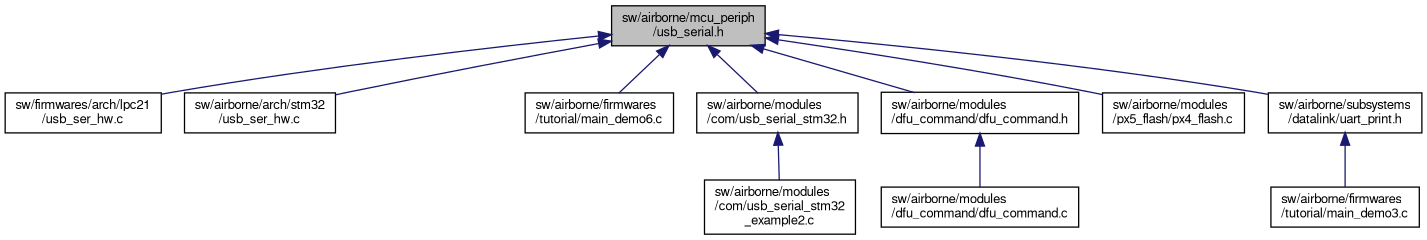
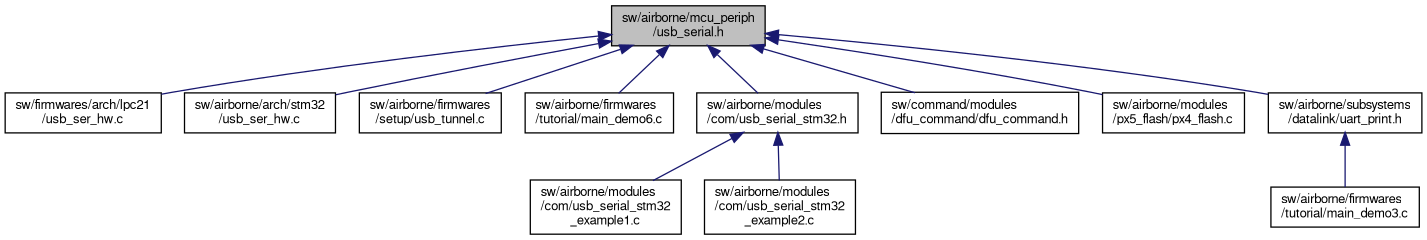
  digraph {
    node [color=black fillcolor=white fontname=FreeSans fontsize=10 shape=record style=filled]
    edge [color=midnightblue dir=back fontname=FreeSans fontsize=10 labelfontname=FreeSans labelfontsize=10 style=solid]
    n1 [fillcolor=grey75 fontcolor=black height=0.2 label="sw/airborne/mcu_periph\l/usb_serial.h" width=0.4]
    n2 [height=0.2 label="sw/firmwares/arch/lpc21\l/usb_ser_hw.c" width=0.4]
    n3 [height=0.2 label="sw/airborne/arch/stm32\l/usb_ser_hw.c" width=0.4]
+   n4 [height=0.2 label="sw/airborne/firmwares\l/setup/usb_tunnel.c" width=0.4]
    n5 [height=0.2 label="sw/airborne/firmwares\l/tutorial/main_demo6.c" width=0.4]
    n6 [height=0.2 label="sw/airborne/modules\l/com/usb_serial_stm32.h" width=0.4]
-   n7 [height=0.2 label="sw/airborne/modules\l/dfu_command/dfu_command.h" width=0.4]
+   n7 [height=0.2 label="sw/command/modules\l/dfu_command/dfu_command.h" width=0.4]
    n8 [height=0.2 label="sw/airborne/modules\l/px5_flash/px4_flash.c" width=0.4]
    n9 [height=0.2 label="sw/airborne/subsystems\l/datalink/uart_print.h" width=0.4]
+   n10 [height=0.2 label="sw/airborne/modules\l/com/usb_serial_stm32\l_example1.c" width=0.4]
    n11 [height=0.2 label="sw/airborne/modules\l/com/usb_serial_stm32\l_example2.c" width=0.4]
-   n12 [height=0.2 label="sw/airborne/modules\l/dfu_command/dfu_command.c" width=0.4]
    n13 [height=0.2 label="sw/airborne/firmwares\l/tutorial/main_demo3.c" width=0.4]
    n1 -> n2
    n1 -> n3
+   n1 -> n4
    n1 -> n5
    n1 -> n6
    n1 -> n7
    n1 -> n8
    n1 -> n9
+   n6 -> n10
    n6 -> n11
-   n7 -> n12
    n9 -> n13
  }
